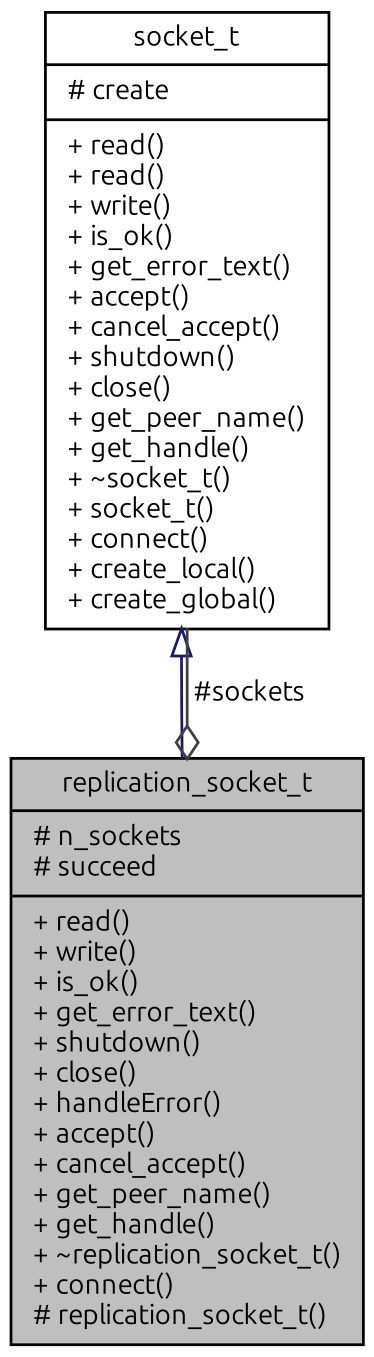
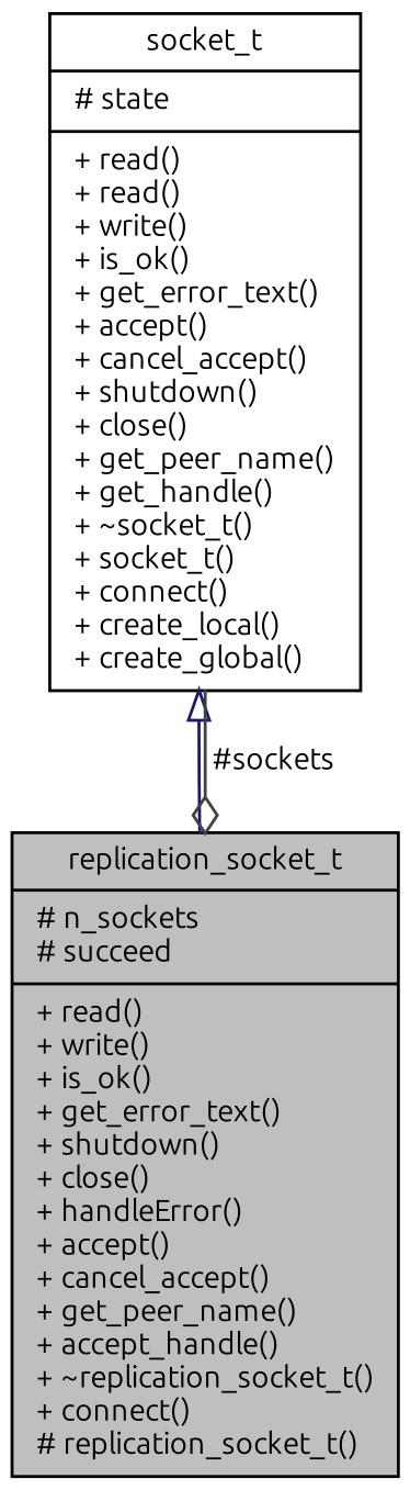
  digraph {
    fontname=Ubuntu
    node [color=black fontname=Ubuntu fontsize=10 shape=record style=filled]
    edge [fontname=Ubuntu fontsize=10 labelfontname=Helvetica labelfontsize=10 style=solid]
-   n1 [fillcolor=grey75 fontcolor=black height=0.2 label="{replication_socket_t\n|# n_sockets\l# succeed\l|+ read()\l+ write()\l+ is_ok()\l+ get_error_text()\l+ shutdown()\l+ close()\l+ handleError()\l+ accept()\l+ cancel_accept()\l+ get_peer_name()\l+ get_handle()\l+ ~replication_socket_t()\l+ connect()\l# replication_socket_t()\l}" width=0.4]
-   n2 [fillcolor=white height=0.2 label="{socket_t\n|# create\l|+ read()\l+ read()\l+ write()\l+ is_ok()\l+ get_error_text()\l+ accept()\l+ cancel_accept()\l+ shutdown()\l+ close()\l+ get_peer_name()\l+ get_handle()\l+ ~socket_t()\l+ socket_t()\l+ connect()\l+ create_local()\l+ create_global()\l}" width=0.4]
+   n1 [fillcolor=grey75 fontcolor=black height=0.2 label="{replication_socket_t\n|# n_sockets\l# succeed\l|+ read()\l+ write()\l+ is_ok()\l+ get_error_text()\l+ shutdown()\l+ close()\l+ handleError()\l+ accept()\l+ cancel_accept()\l+ get_peer_name()\l+ accept_handle()\l+ ~replication_socket_t()\l+ connect()\l# replication_socket_t()\l}" width=0.4]
+   n2 [fillcolor=white height=0.2 label="{socket_t\n|# state\l|+ read()\l+ read()\l+ write()\l+ is_ok()\l+ get_error_text()\l+ accept()\l+ cancel_accept()\l+ shutdown()\l+ close()\l+ get_peer_name()\l+ get_handle()\l+ ~socket_t()\l+ socket_t()\l+ connect()\l+ create_local()\l+ create_global()\l}" width=0.4]
    n2 -> n1 [arrowtail=onormal color=midnightblue dir=back]
    n2 -> n1 [arrowhead=odiamond color=grey25 label=" #sockets"]
  }
